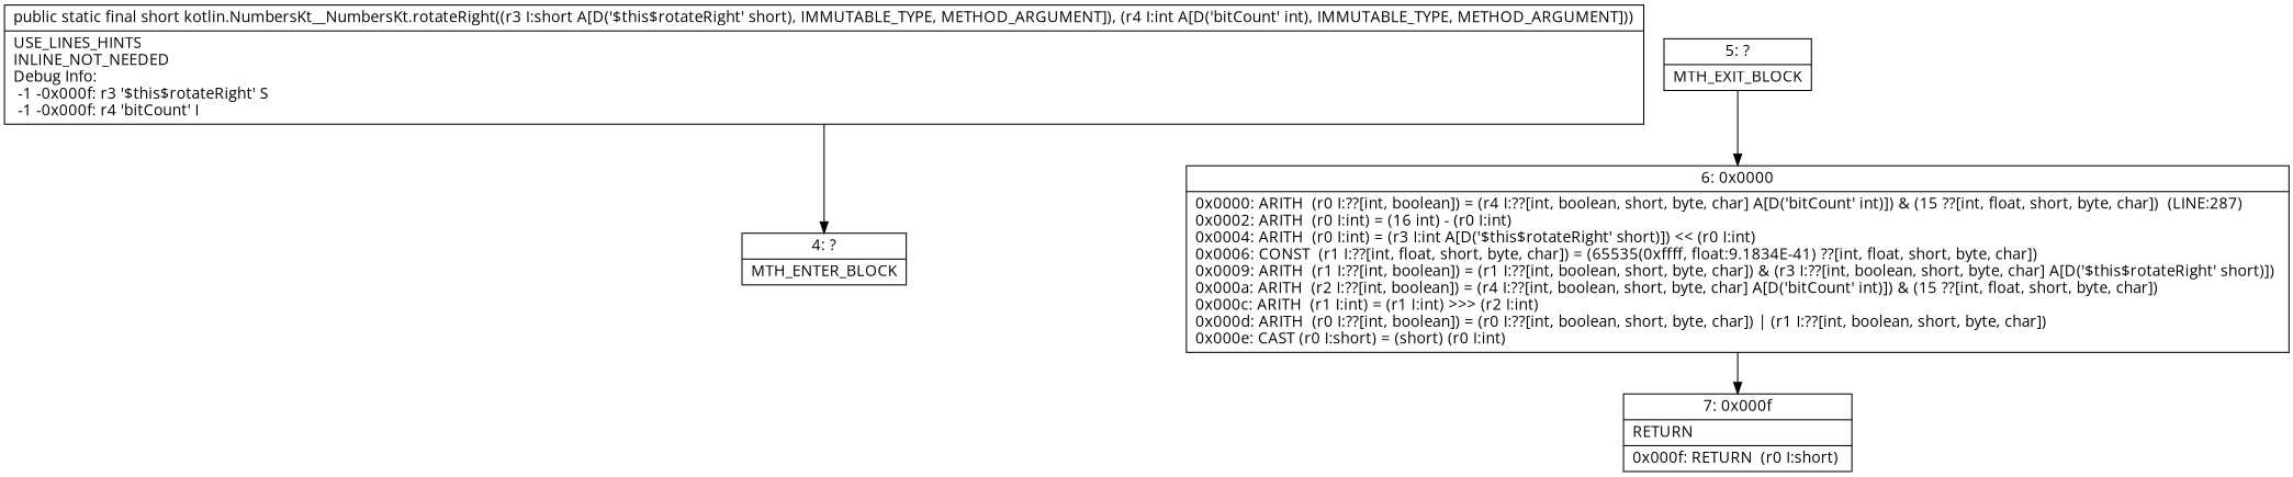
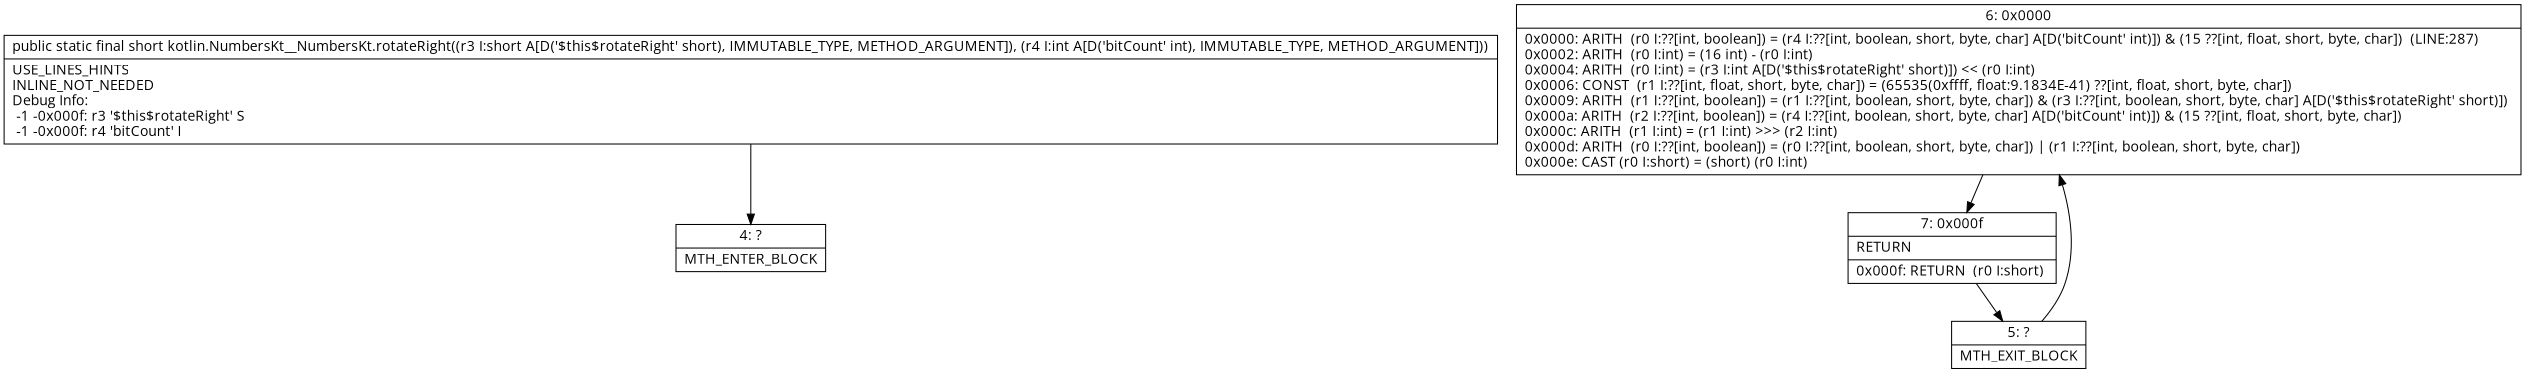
  digraph {
    fontname="Open Sans"
    node [fontname="Open Sans" shape=record]
    edge [fontname="Open Sans"]
    n1 [label="{4\:\ ?|MTH_ENTER_BLOCK\l}"]
    n2 [label="{6\:\ 0x0000|0x0000: ARITH  (r0 I:??[int, boolean]) = (r4 I:??[int, boolean, short, byte, char] A[D('bitCount' int)]) & (15 ??[int, float, short, byte, char])  (LINE:287)\l0x0002: ARITH  (r0 I:int) = (16 int) \- (r0 I:int) \l0x0004: ARITH  (r0 I:int) = (r3 I:int A[D('$this$rotateRight' short)]) \<\< (r0 I:int) \l0x0006: CONST  (r1 I:??[int, float, short, byte, char]) = (65535(0xffff, float:9.1834E\-41) ??[int, float, short, byte, char]) \l0x0009: ARITH  (r1 I:??[int, boolean]) = (r1 I:??[int, boolean, short, byte, char]) & (r3 I:??[int, boolean, short, byte, char] A[D('$this$rotateRight' short)]) \l0x000a: ARITH  (r2 I:??[int, boolean]) = (r4 I:??[int, boolean, short, byte, char] A[D('bitCount' int)]) & (15 ??[int, float, short, byte, char]) \l0x000c: ARITH  (r1 I:int) = (r1 I:int) \>\>\> (r2 I:int) \l0x000d: ARITH  (r0 I:??[int, boolean]) = (r0 I:??[int, boolean, short, byte, char]) \| (r1 I:??[int, boolean, short, byte, char]) \l0x000e: CAST (r0 I:short) = (short) (r0 I:int) \l}"]
    n3 [label="{7\:\ 0x000f|RETURN\l|0x000f: RETURN  (r0 I:short) \l}"]
    n4 [label="{5\:\ ?|MTH_EXIT_BLOCK\l}"]
    n5 [label="{public static final short kotlin.NumbersKt__NumbersKt.rotateRight((r3 I:short A[D('$this$rotateRight' short), IMMUTABLE_TYPE, METHOD_ARGUMENT]), (r4 I:int A[D('bitCount' int), IMMUTABLE_TYPE, METHOD_ARGUMENT]))  | USE_LINES_HINTS\lINLINE_NOT_NEEDED\lDebug Info:\l  \-1 \-0x000f: r3 '$this$rotateRight' S\l  \-1 \-0x000f: r4 'bitCount' I\l}"]
    n2 -> n3
+   n3 -> n4
    n4 -> n2
    n5 -> n1
  }
